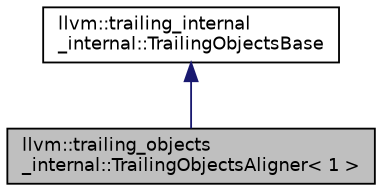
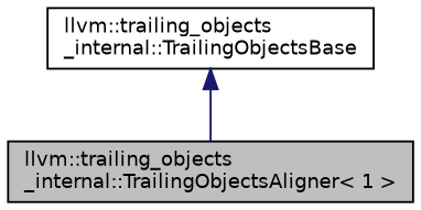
  digraph {
    node [color=black fontname=Helvetica fontsize=10 shape=box]
    n1 [fillcolor=grey75 fontcolor=black height=0.2 label="llvm::trailing_objects\l_internal::TrailingObjectsAligner\< 1 \>" style=filled width=0.4]
-   n2 [height=0.2 label="llvm::trailing_internal\l_internal::TrailingObjectsBase" width=0.4]
+   n2 [height=0.2 label="llvm::trailing_objects\l_internal::TrailingObjectsBase" width=0.4]
    n2 -> n1 [color=midnightblue dir=back fontname=Helvetica fontsize=10 labelfontname=Helvetica labelfontsize=10 style=solid]
  }
